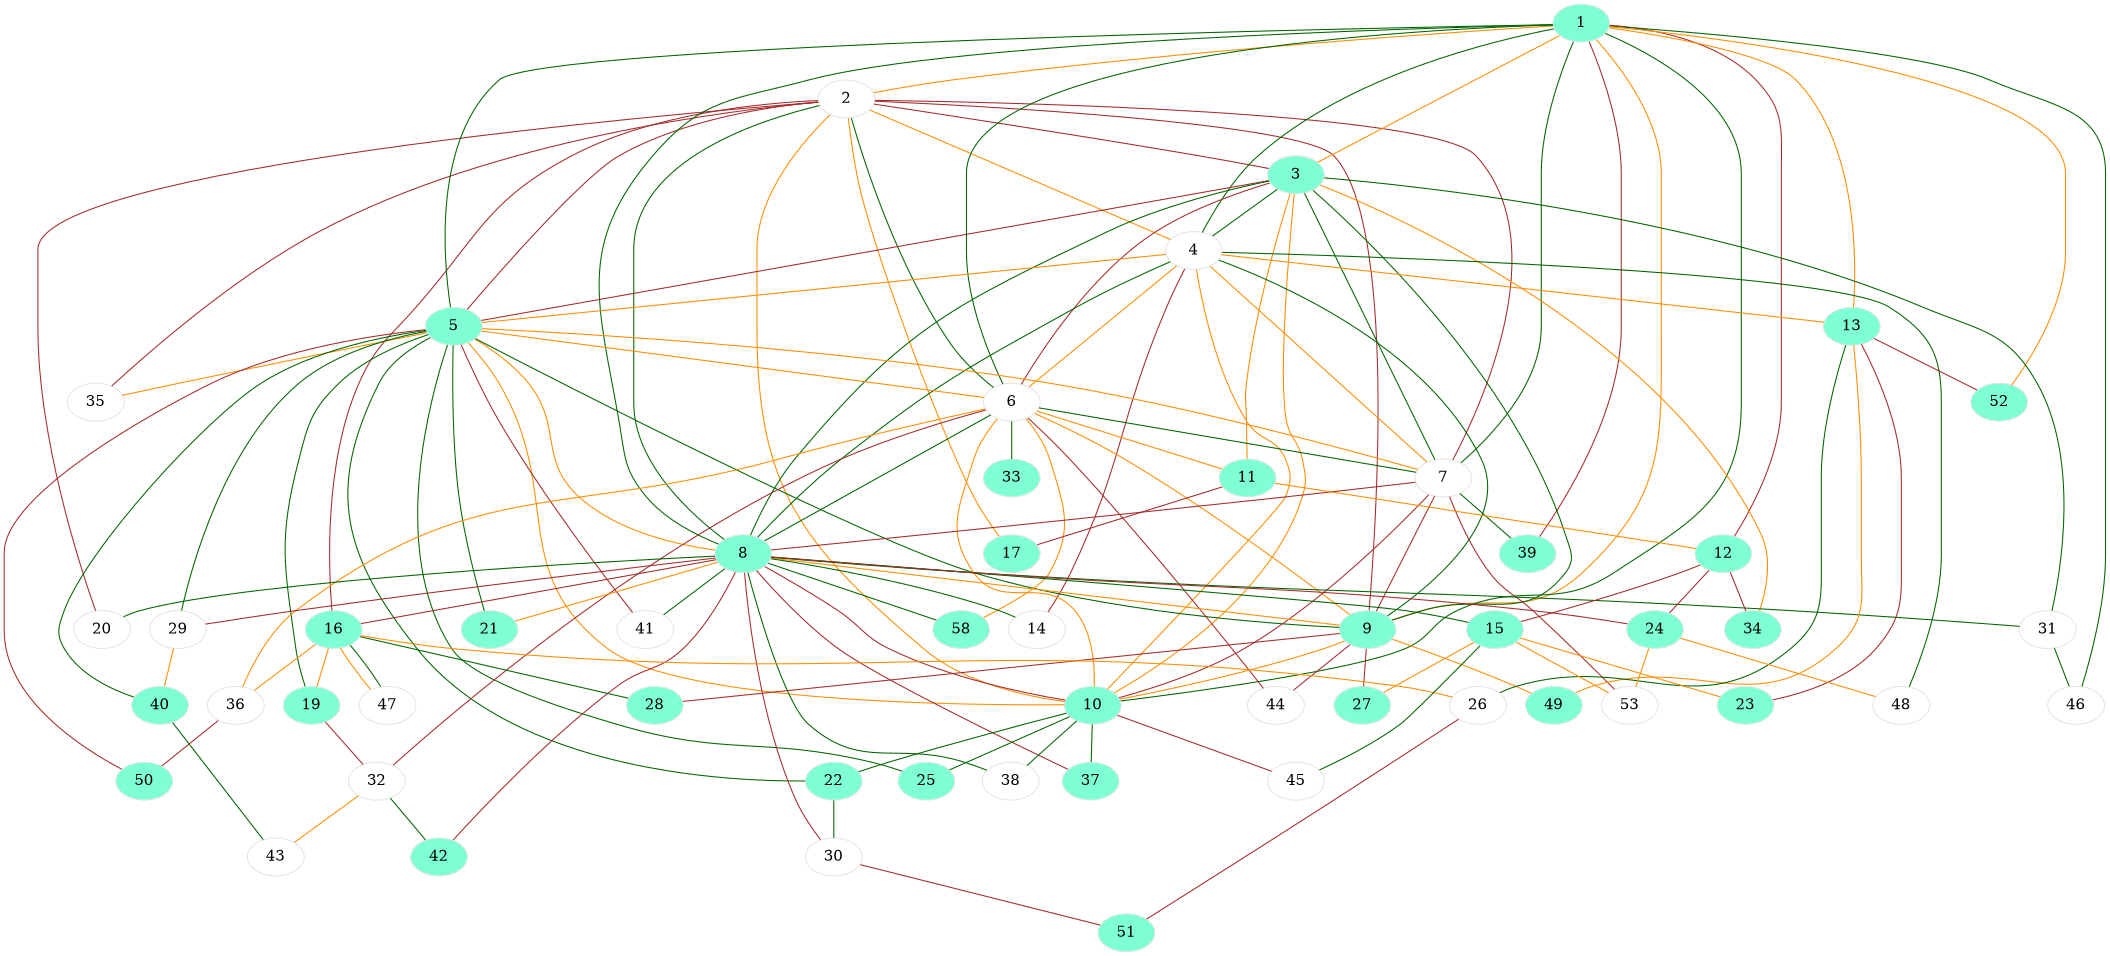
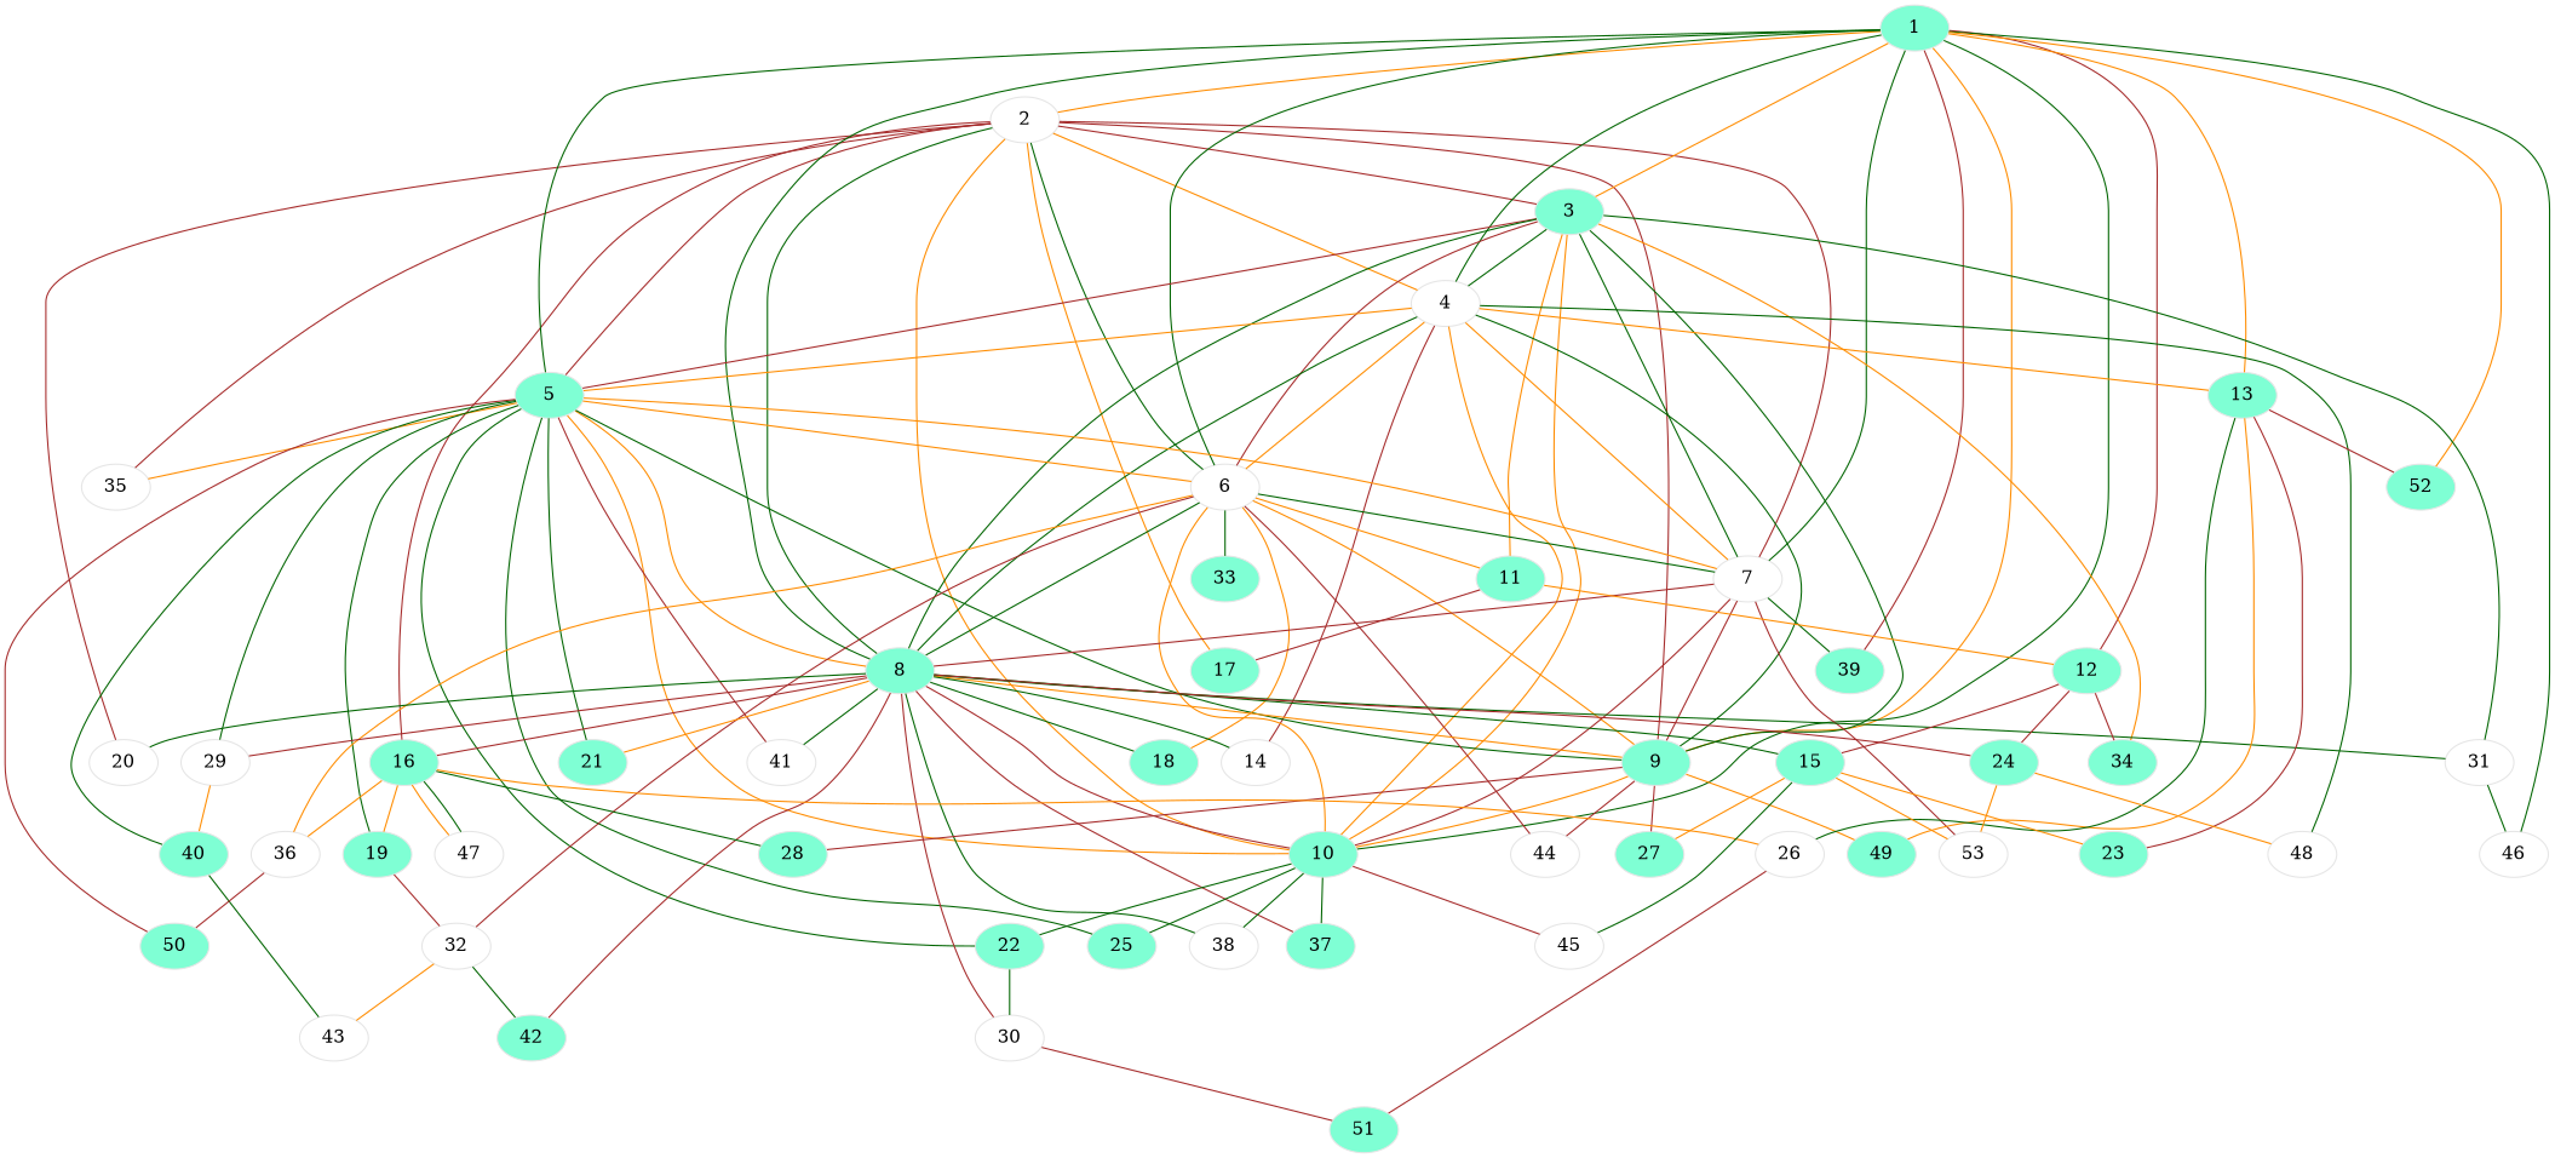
  graph {
    node [color=gray90 fillcolor=aquamarine style=filled]
    edge [color=darkgreen]
    2 [fillcolor=white]
    1
    3
    4 [fillcolor=white]
    5
    6 [fillcolor=white]
    7 [fillcolor=white]
    8
    9
    10
    12
    13
    39
    46 [fillcolor=white]
    52
    16
    17
    20 [fillcolor=white]
    35 [fillcolor=white]
    11
    31 [fillcolor=white]
    34
    14 [fillcolor=white]
    48 [fillcolor=white]
    19
    21
    22
    25
    29 [fillcolor=white]
    40
    41 [fillcolor=white]
    50
-   18 [label=58]
+   18
    32 [fillcolor=white]
    33
    36 [fillcolor=white]
    44 [fillcolor=white]
    53 [fillcolor=white]
    15
    24
    30 [fillcolor=white]
    37
    38 [fillcolor=white]
    42
    27
    28
    49
    45 [fillcolor=white]
    23
    26 [fillcolor=white]
    47 [fillcolor=white]
    43 [fillcolor=white]
    51
    2 -- 3 [color=brown]
    2 -- 4 [color=darkorange]
    2 -- 5 [color=brown]
    2 -- 6
    2 -- 7 [color=brown]
    2 -- 8
    2 -- 9 [color=brown]
    2 -- 10 [color=darkorange]
    2 -- 16 [color=brown]
    2 -- 17 [color=darkorange]
    2 -- 20 [color=brown]
    2 -- 35 [color=brown]
    1 -- 2 [color=darkorange]
    1 -- 3 [color=darkorange]
    1 -- 4
    1 -- 5
    1 -- 6
    1 -- 7
    1 -- 8
    1 -- 9 [color=darkorange]
    1 -- 10
    1 -- 12 [color=brown]
    1 -- 13 [color=darkorange]
    1 -- 39 [color=brown]
    1 -- 46
    1 -- 52 [color=darkorange]
    3 -- 4
    3 -- 5 [color=brown]
    3 -- 6 [color=brown]
    3 -- 7
    3 -- 8
    3 -- 9
    3 -- 10 [color=darkorange]
    3 -- 11 [color=darkorange]
    3 -- 31
    3 -- 34 [color=darkorange]
    4 -- 5 [color=darkorange]
    4 -- 6 [color=darkorange]
    4 -- 7 [color=darkorange]
    4 -- 8
    4 -- 9
    4 -- 10 [color=darkorange]
    4 -- 13 [color=darkorange]
    4 -- 14 [color=brown]
    4 -- 48
    5 -- 6 [color=darkorange]
    5 -- 7 [color=darkorange]
    5 -- 8 [color=darkorange]
    5 -- 9
    5 -- 10 [color=darkorange]
    5 -- 35 [color=darkorange]
    5 -- 19
    5 -- 21
    5 -- 22
    5 -- 25
    5 -- 29
    5 -- 40
    5 -- 41 [color=brown]
    5 -- 50 [color=brown]
    6 -- 7
    6 -- 8
    6 -- 9 [color=darkorange]
    6 -- 10 [color=darkorange]
    6 -- 11 [color=darkorange]
    6 -- 18 [color=darkorange]
    6 -- 32 [color=brown]
    6 -- 33
    6 -- 36 [color=darkorange]
    6 -- 44 [color=brown]
    7 -- 8 [color=brown]
    7 -- 9 [color=brown]
    7 -- 10 [color=brown]
    7 -- 39
    7 -- 53 [color=brown]
    8 -- 9 [color=darkorange]
    8 -- 10 [color=brown]
    8 -- 16 [color=brown]
    8 -- 20
    8 -- 31
    8 -- 14
    8 -- 21 [color=darkorange]
    8 -- 29 [color=brown]
    8 -- 41
    8 -- 18
    8 -- 15
    8 -- 24 [color=brown]
    8 -- 30 [color=brown]
    8 -- 37 [color=brown]
    8 -- 38
    8 -- 42 [color=brown]
    9 -- 10 [color=darkorange]
    9 -- 44 [color=brown]
    9 -- 27 [color=brown]
    9 -- 28 [color=brown]
    9 -- 49 [color=darkorange]
    10 -- 22
    10 -- 25
    10 -- 37
    10 -- 38
    10 -- 45 [color=brown]
    12 -- 34 [color=brown]
    12 -- 15 [color=brown]
    12 -- 24 [color=brown]
    13 -- 52 [color=brown]
    13 -- 49 [color=darkorange]
    13 -- 23 [color=brown]
    13 -- 26
    16 -- 19 [color=darkorange]
    16 -- 36 [color=darkorange]
    16 -- 28
    16 -- 26 [color=darkorange]
    16 -- 47 [color=darkorange]
    16 -- 47
    11 -- 12 [color=darkorange]
    11 -- 17 [color=brown]
    31 -- 46
    19 -- 32 [color=brown]
    22 -- 30
    29 -- 40 [color=darkorange]
    40 -- 43
    32 -- 42
    32 -- 43 [color=darkorange]
    36 -- 50 [color=brown]
    15 -- 53 [color=darkorange]
    15 -- 27 [color=darkorange]
    15 -- 45
    15 -- 23 [color=darkorange]
    24 -- 48 [color=darkorange]
    24 -- 53 [color=darkorange]
    30 -- 51 [color=brown]
    26 -- 51 [color=brown]
  }
